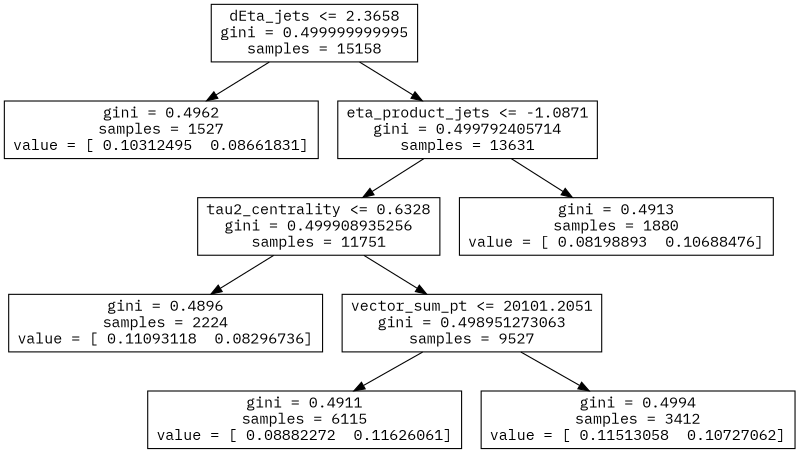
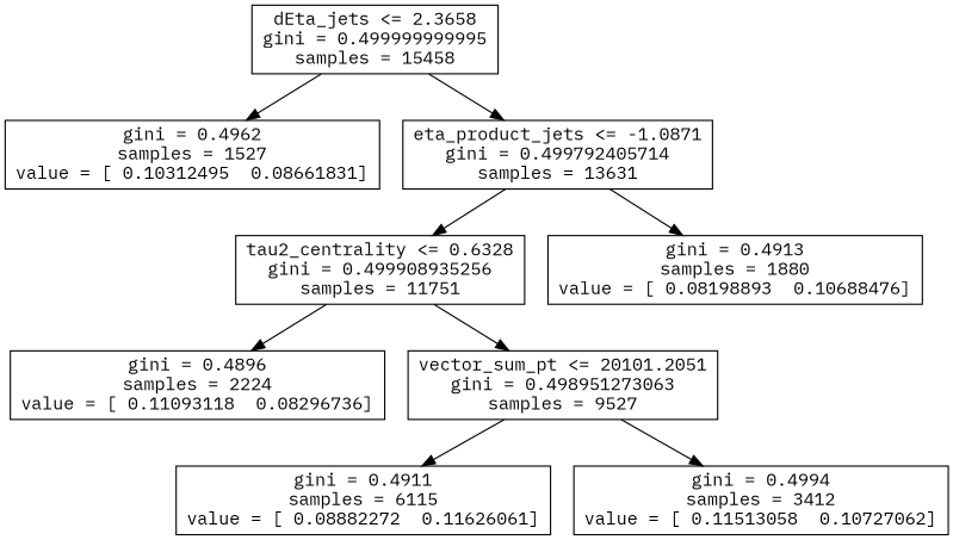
  digraph {
    fontname="IBM Plex Mono"
    node [shape=box fontname="IBM Plex Mono"]
    edge [fontname="IBM Plex Mono"]
-   n1 [label="dEta_jets <= 2.3658\ngini = 0.499999999995\nsamples = 15158"]
+   n1 [label="dEta_jets <= 2.3658\ngini = 0.499999999995\nsamples = 15458"]
    n2 [label="gini = 0.4962\nsamples = 1527\nvalue = [ 0.10312495  0.08661831]"]
    n3 [label="eta_product_jets <= -1.0871\ngini = 0.499792405714\nsamples = 13631"]
    n4 [label="tau2_centrality <= 0.6328\ngini = 0.499908935256\nsamples = 11751"]
    n5 [label="gini = 0.4913\nsamples = 1880\nvalue = [ 0.08198893  0.10688476]"]
    n6 [label="gini = 0.4896\nsamples = 2224\nvalue = [ 0.11093118  0.08296736]"]
    n7 [label="vector_sum_pt <= 20101.2051\ngini = 0.498951273063\nsamples = 9527"]
    n8 [label="gini = 0.4911\nsamples = 6115\nvalue = [ 0.08882272  0.11626061]"]
    n9 [label="gini = 0.4994\nsamples = 3412\nvalue = [ 0.11513058  0.10727062]"]
    n1 -> n2
    n1 -> n3
    n3 -> n4
    n3 -> n5
    n4 -> n6
    n4 -> n7
    n7 -> n8
    n7 -> n9
  }
